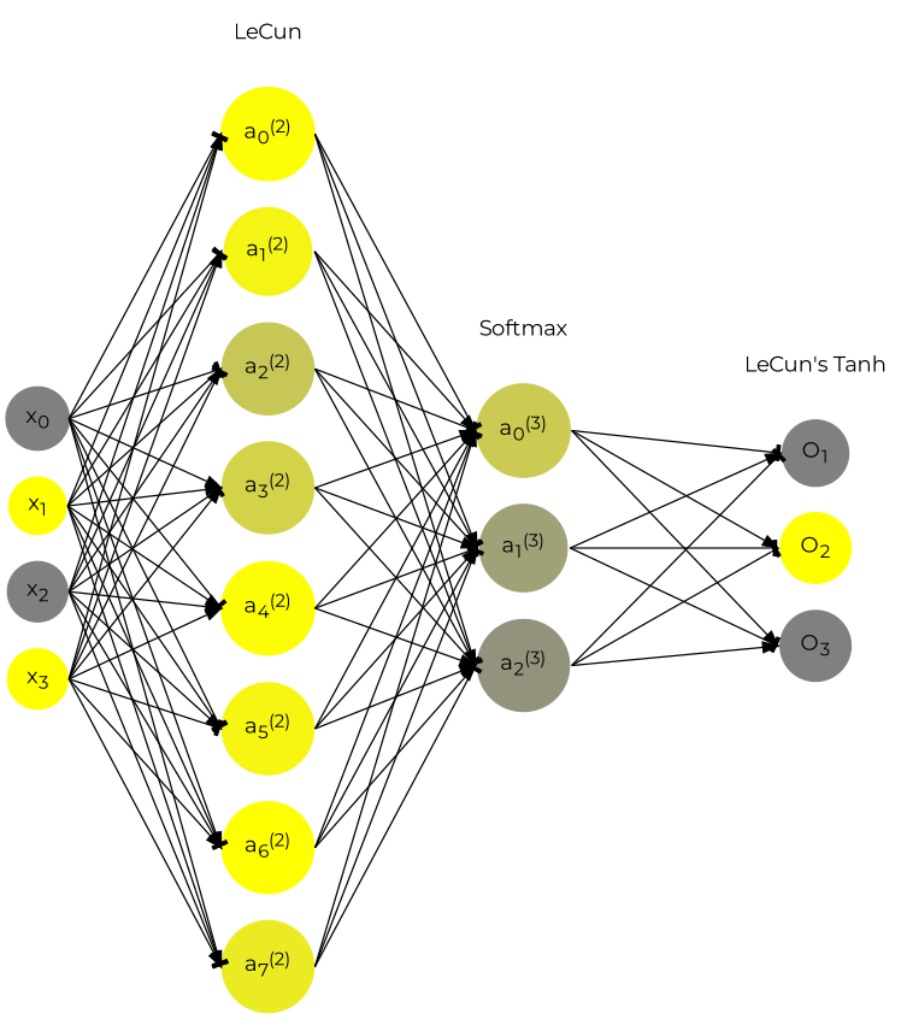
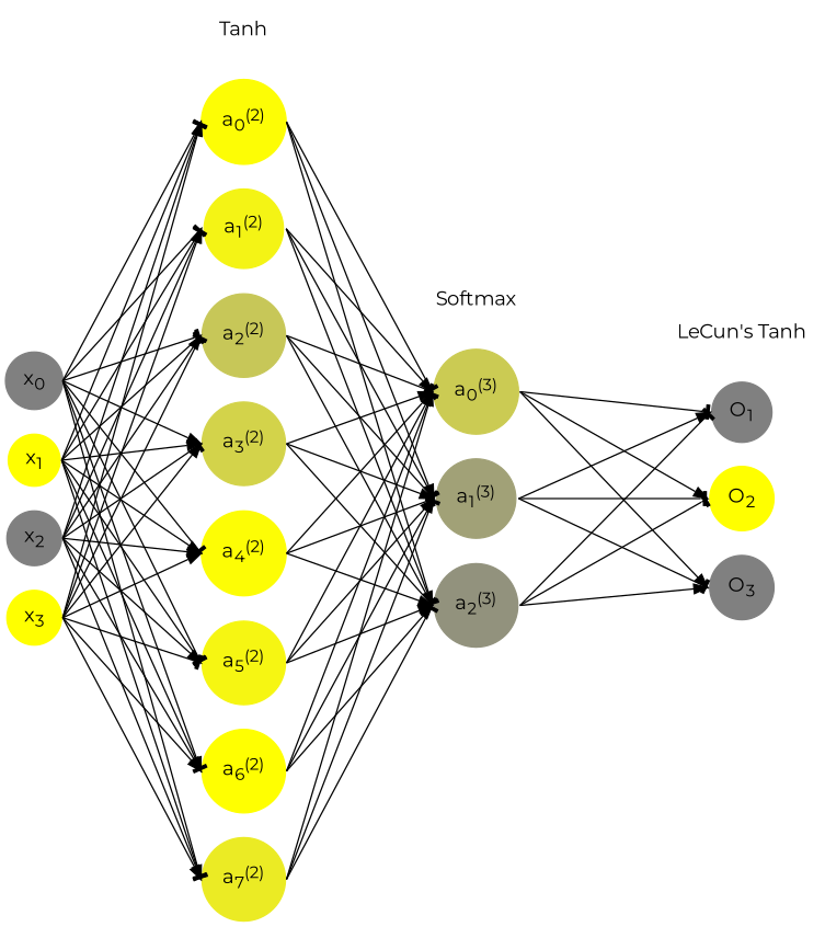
  digraph {
    rankdir=LR
    ranksep=1.4
    splines=false
    fontname=Montserrat
    node [color="0.1667, 0.0, 0.5" fillcolor="0.1667, 0.0, 0.5" shape=circle style=filled fontname=Montserrat]
    edge [headport=w style=solid tailport=e fontname=Montserrat arrowhead=normal]
    n1 [label=<x<sub>0</sub>>]
    n2 [color="0.1667, 1.0, 1.0" fillcolor="0.1667, 1.0, 1.0" label=<x<sub>1</sub>>]
    n3 [label=<x<sub>2</sub>>]
    n4 [color="0.1667, 1.0, 1.0" fillcolor="0.1667, 1.0, 1.0" label=<x<sub>3</sub>>]
    n5 [color="0.1667, 0.979152, 0.989576" fillcolor="0.1667, 0.979152, 0.989576" label=<a<sub>0</sub><sup>(2)</sup>>]
    n6 [color="0.1667, 0.913799, 0.956899" fillcolor="0.1667, 0.913799, 0.956899" label=<a<sub>1</sub><sup>(2)</sup>>]
    n7 [color="0.1667, 0.555785, 0.777892" fillcolor="0.1667, 0.555785, 0.777892" label=<a<sub>2</sub><sup>(2)</sup>>]
    n8 [color="0.1667, 0.648907, 0.824454" fillcolor="0.1667, 0.648907, 0.824454" label=<a<sub>3</sub><sup>(2)</sup>>]
    n9 [color="0.1667, 0.977480, 0.988740" fillcolor="0.1667, 0.977480, 0.988740" label=<a<sub>4</sub><sup>(2)</sup>>]
    n10 [color="0.1667, 0.923069, 0.961535" fillcolor="0.1667, 0.923069, 0.961535" label=<a<sub>5</sub><sup>(2)</sup>>]
    n11 [color="0.1667, 0.994422, 0.997211" fillcolor="0.1667, 0.994422, 0.997211" label=<a<sub>6</sub><sup>(2)</sup>>]
    n12 [color="0.1667, 0.843202, 0.921601" fillcolor="0.1667, 0.843202, 0.921601" label=<a<sub>7</sub><sup>(2)</sup>>]
    n13 [color="0.1667, 0.592541, 0.796270" fillcolor="0.1667, 0.592541, 0.796270" label=<a<sub>0</sub><sup>(3)</sup>>]
    n14 [color="0.1667, 0.260842, 0.630421" fillcolor="0.1667, 0.260842, 0.630421" label=<a<sub>1</sub><sup>(3)</sup>>]
    n15 [color="0.1667, 0.146618, 0.573309" fillcolor="0.1667, 0.146618, 0.573309" label=<a<sub>2</sub><sup>(3)</sup>>]
    n16 [label=<O<sub>1</sub>>]
    n17 [color="0.1667, 1.0, 1.0" fillcolor="0.1667, 1.0, 1.0" label=<O<sub>2</sub>>]
    n18 [label=<O<sub>3</sub>>]
-   n19 [label=LeCun shape=plaintext color=purple fillcolor="" style=""]
+   n19 [label=Tanh shape=plaintext color=purple fillcolor="" style=""]
    n20 [label=Softmax shape=plaintext color=purple fillcolor="" style=""]
    n21 [label="LeCun's Tanh" shape=plaintext color=darkorange fillcolor="" style=""]
    subgraph sub_1 {
      n1
    }
    subgraph sub_2 {
      n2
    }
    subgraph sub_3 {
      n3
    }
    subgraph sub_4 {
      n4
    }
    subgraph sub_5 {
      n5
    }
    subgraph sub_6 {
      n6
    }
    subgraph sub_7 {
      n7
    }
    subgraph sub_8 {
      n8
    }
    subgraph sub_9 {
      n9
    }
    subgraph sub_10 {
      n10
    }
    subgraph sub_11 {
      n11
    }
    subgraph sub_12 {
      n12
    }
    subgraph sub_13 {
      n13
    }
    subgraph sub_14 {
      n14
    }
    subgraph sub_15 {
      n15
    }
    subgraph sub_16 {
      n16
    }
    subgraph sub_17 {
      n17
    }
    subgraph sub_18 {
      n18
    }
    subgraph sub_19 {
      rank=same
      n1
      n2
      n3
      n4
    }
    subgraph sub_20 {
      rank=same
      n5
      n6
      n7
      n8
      n9
      n10
      n11
      n12
    }
    subgraph sub_21 {
      rank=same
      n13
      n14
      n15
    }
    subgraph sub_22 {
      rank=same
      n16
      n17
      n18
    }
    subgraph sub_23 {
      rank=same
      n5
      n19
    }
    subgraph sub_24 {
      rank=same
      n13
      n20
    }
    subgraph sub_25 {
      rank=same
      n16
      n21
    }
    n1 -> n2 [style=invis arrowhead=""]
    n1 -> n5 [arrowhead=tee]
    n1 -> n6 [arrowhead=tee]
    n1 -> n7 [arrowhead=tee]
    n1 -> n8
    n1 -> n9 [arrowhead=tee]
    n1 -> n10 [arrowhead=tee]
    n1 -> n11
    n1 -> n12 [arrowhead=tee]
    n2 -> n3 [style=invis arrowhead=""]
    n2 -> n5 [arrowhead=tee]
    n2 -> n6 [arrowhead=tee]
    n2 -> n7 [arrowhead=tee]
    n2 -> n8
    n2 -> n9
    n2 -> n10 [arrowhead=tee]
    n2 -> n11 [arrowhead=tee]
    n2 -> n12
    n3 -> n4 [style=invis arrowhead=""]
    n3 -> n5
    n3 -> n6
    n3 -> n7
    n3 -> n8 [arrowhead=tee]
    n3 -> n9
    n3 -> n10
    n3 -> n11
    n3 -> n12 [arrowhead=tee]
    n4 -> n5
    n4 -> n6
    n4 -> n7 [arrowhead=tee]
    n4 -> n8
    n4 -> n9
    n4 -> n10 [arrowhead=tee]
    n4 -> n11
    n4 -> n12
    n5 -> n6 [style=invis arrowhead=""]
    n5 -> n13 [arrowhead=tee]
    n5 -> n14
    n5 -> n15 [arrowhead=tee]
    n6 -> n7 [style=invis arrowhead=""]
    n6 -> n13
    n6 -> n14 [arrowhead=tee]
    n6 -> n15
    n7 -> n8 [style=invis arrowhead=""]
    n7 -> n13 [arrowhead=tee]
    n7 -> n14 [arrowhead=tee]
    n7 -> n15 [arrowhead=tee]
    n8 -> n9 [style=invis arrowhead=""]
    n8 -> n13
    n8 -> n14
    n8 -> n15 [arrowhead=tee]
    n9 -> n10 [style=invis arrowhead=""]
    n9 -> n13 [arrowhead=tee]
    n9 -> n14 [arrowhead=tee]
    n9 -> n15
    n10 -> n11 [style=invis arrowhead=""]
    n10 -> n13
    n10 -> n14
    n10 -> n15
    n11 -> n12 [style=invis arrowhead=""]
    n11 -> n13 [arrowhead=tee]
    n11 -> n14
    n11 -> n15
    n12 -> n13
    n12 -> n14 [arrowhead=tee]
    n12 -> n15 [arrowhead=tee]
    n13 -> n14 [style=invis arrowhead=""]
    n13 -> n16 [arrowhead=tee]
    n13 -> n17
    n13 -> n18
    n14 -> n15 [style=invis arrowhead=""]
    n14 -> n16
    n14 -> n17 [arrowhead=tee]
    n14 -> n18 [arrowhead=tee]
    n15 -> n16 [arrowhead=tee]
    n15 -> n17 [arrowhead=tee]
    n15 -> n18
    n16 -> n17 [style=invis arrowhead=""]
    n17 -> n18 [style=invis arrowhead=""]
    n19 -> n5 [style=invis arrowhead=""]
    n20 -> n13 [style=invis arrowhead=""]
    n21 -> n16 [style=invis arrowhead=""]
  }
